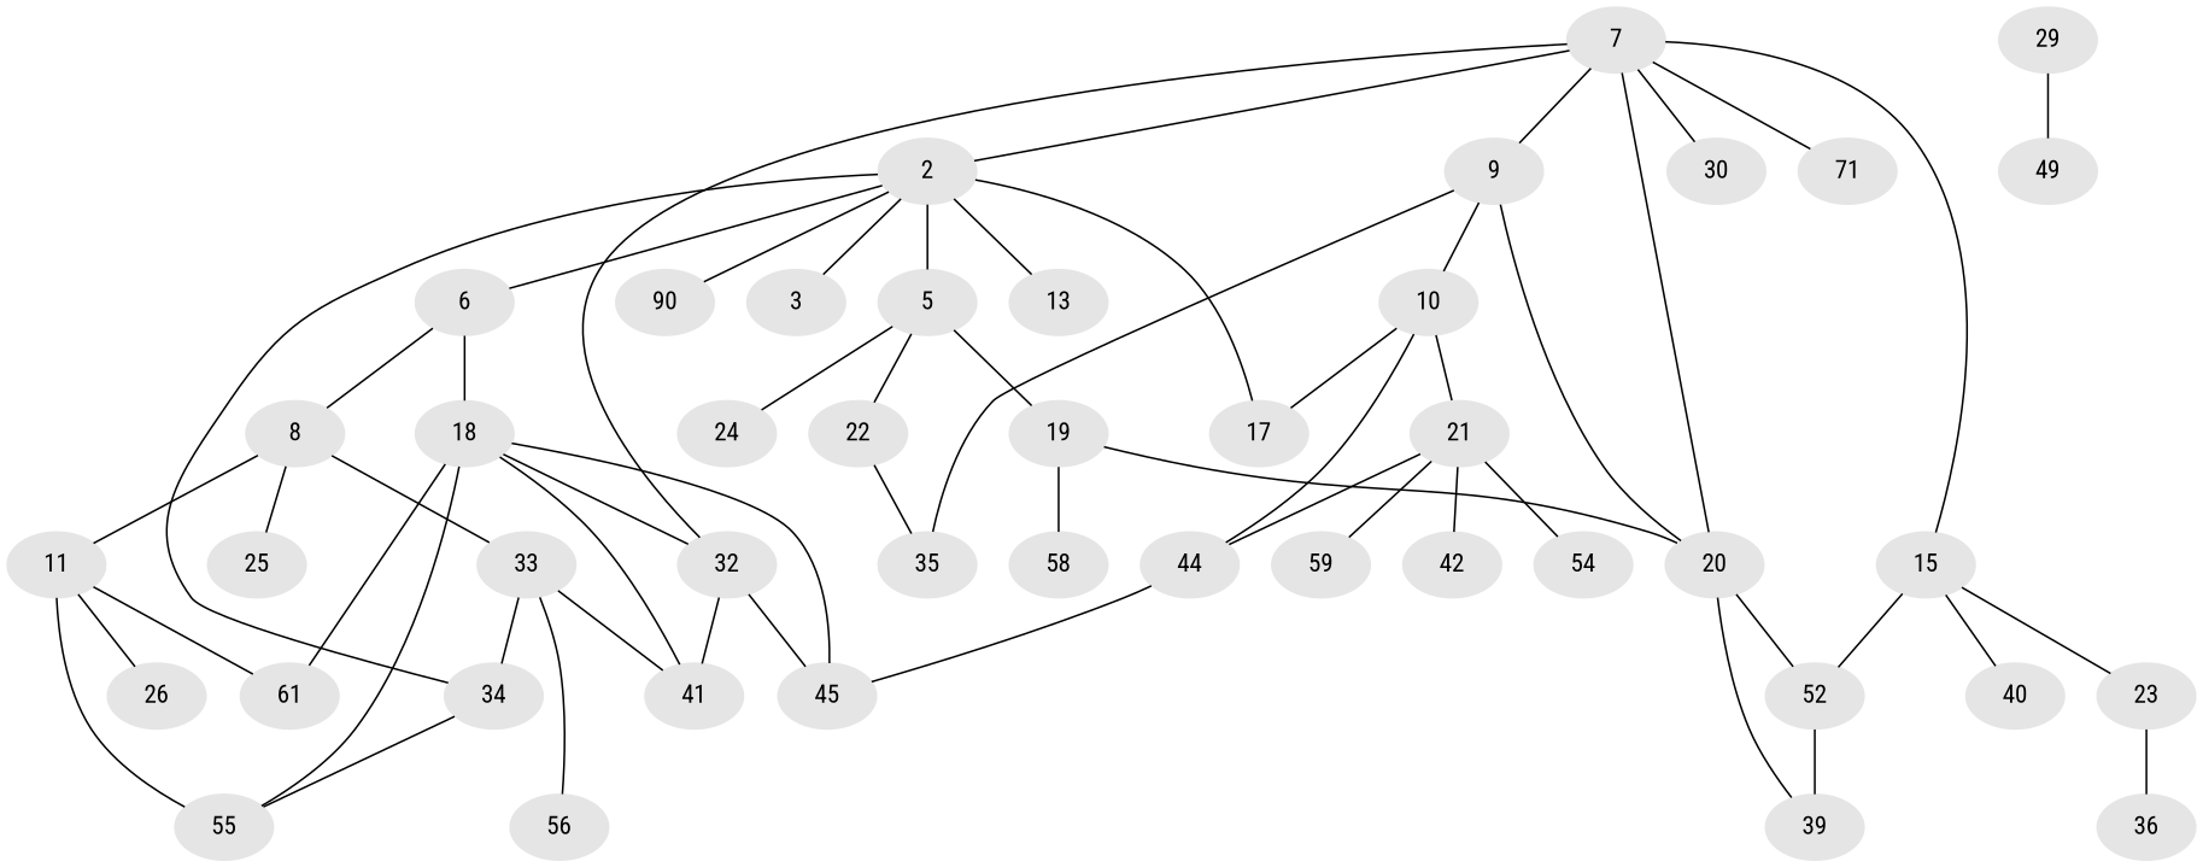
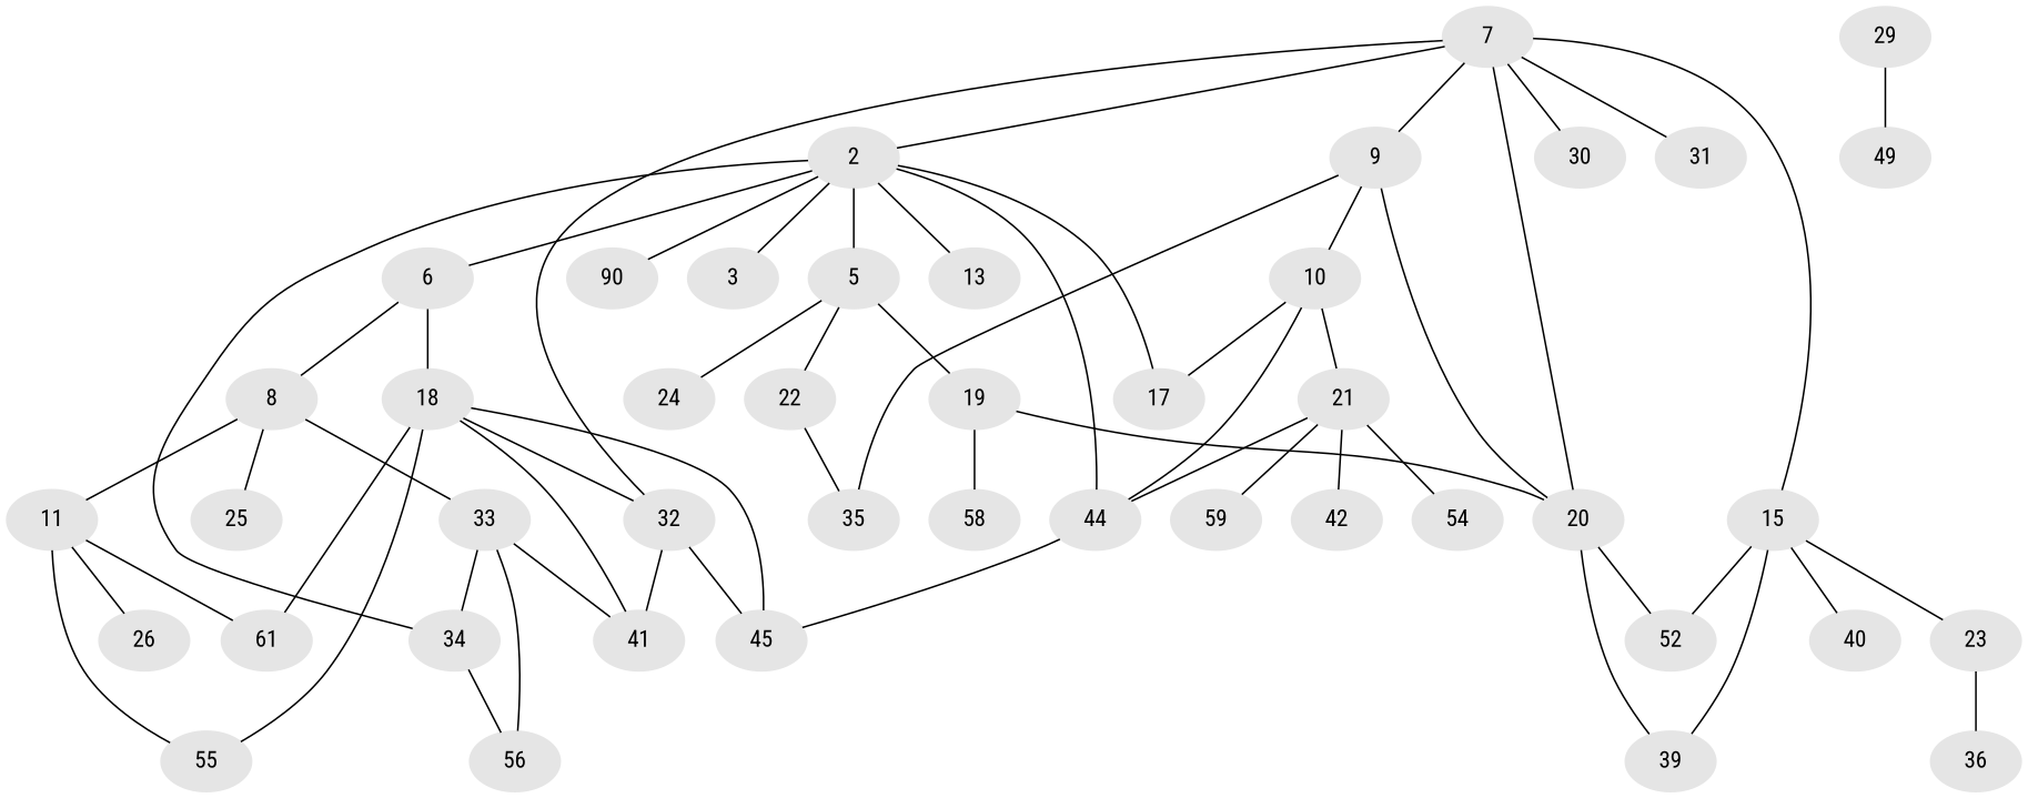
  graph {
    fontname="Roboto Condensed"
    node [color=gray90 fontname="Roboto Condensed" style=filled]
    edge [fontname="Roboto Condensed"]
    n1 [label=7 super="+4"]
    2 [super="+7"]
    9
    15 [super="+28"]
    20 [super="+67"]
    30
-   31 [label=71]
+   31
    32 [super="+43"]
    3
    5 [super="+14"]
    6 [super="+38"]
    13
    17 [super="+27"]
    34 [super="+50"]
    44 [super="+51"]
    n16 [label=90]
    35 [super="+62"]
    10 [super="+48"]
    23
    39
    40
    52 [super="+57"]
    41 [super="+64"]
    45
    19 [super="+65"]
    22
    24
    8 [super="+16"]
    18 [super="+37"]
    55 [super="+66"]
    58
    11 [super="+12"]
    25 [super="+46"]
    33 [super="+47"]
    61
    26
    49 [super="+53"]
    29
    56
    21 [super="+63"]
    42
    54
    59
    36
    n1 -- 2
    n1 -- 9
    n1 -- 15
    n1 -- 20
    n1 -- 30
    n1 -- 31
    n1 -- 32
    2 -- 3
    2 -- 5
    2 -- 6
    2 -- 13
    2 -- 17
    2 -- 34
+   2 -- 44
    2 -- n16
    9 -- 20
    9 -- 35
    9 -- 10
    15 -- 23
-   52 -- 39
+   15 -- 39
    15 -- 40
    15 -- 52 [weight=2]
    20 -- 39
    20 -- 52
    32 -- 41
    32 -- 45
    5 -- 19
    5 -- 22
    5 -- 24
    6 -- 8
    6 -- 18
-   34 -- 55
+   34 -- 56
    44 -- 45
    10 -- 17
    10 -- 44
    10 -- 21
    23 -- 36
    19 -- 20
    19 -- 58
    22 -- 35
    8 -- 11
    8 -- 25
    8 -- 33
    18 -- 32
    18 -- 41
    18 -- 45
    18 -- 55
    18 -- 61
    11 -- 55 [weight=2]
    11 -- 61
    11 -- 26
    33 -- 34
    33 -- 41
    33 -- 56
    29 -- 49
    21 -- 44
    21 -- 42
    21 -- 54
    21 -- 59
  }
